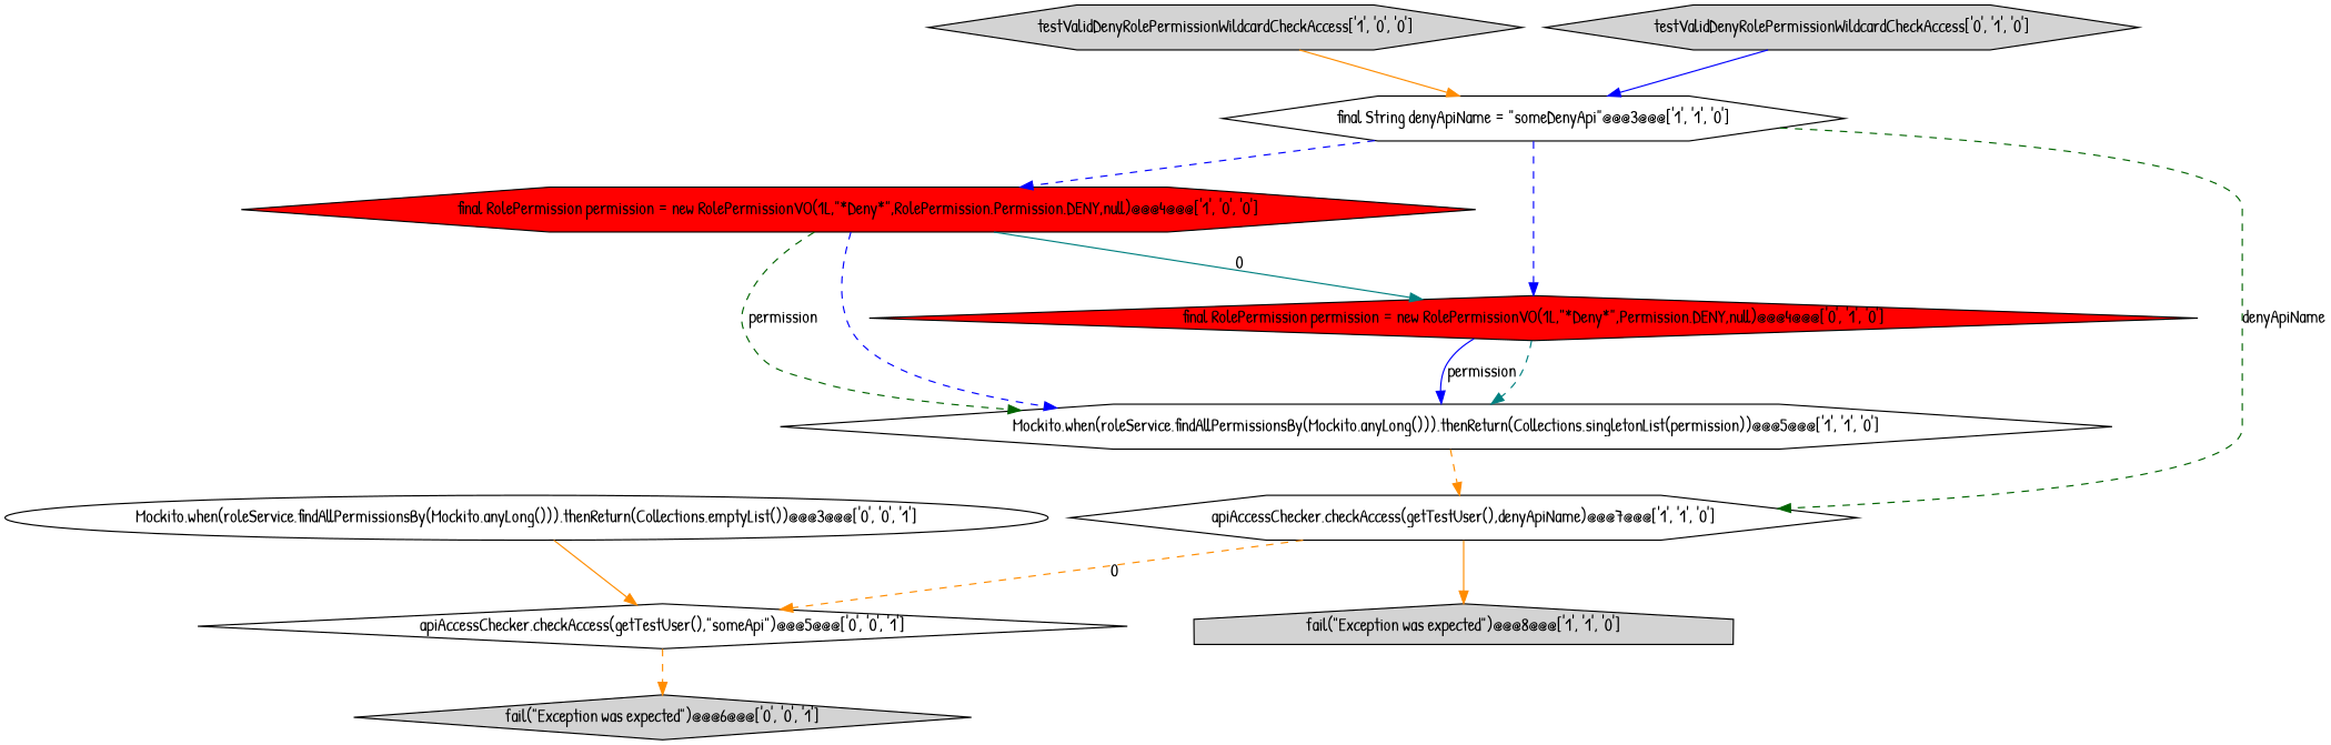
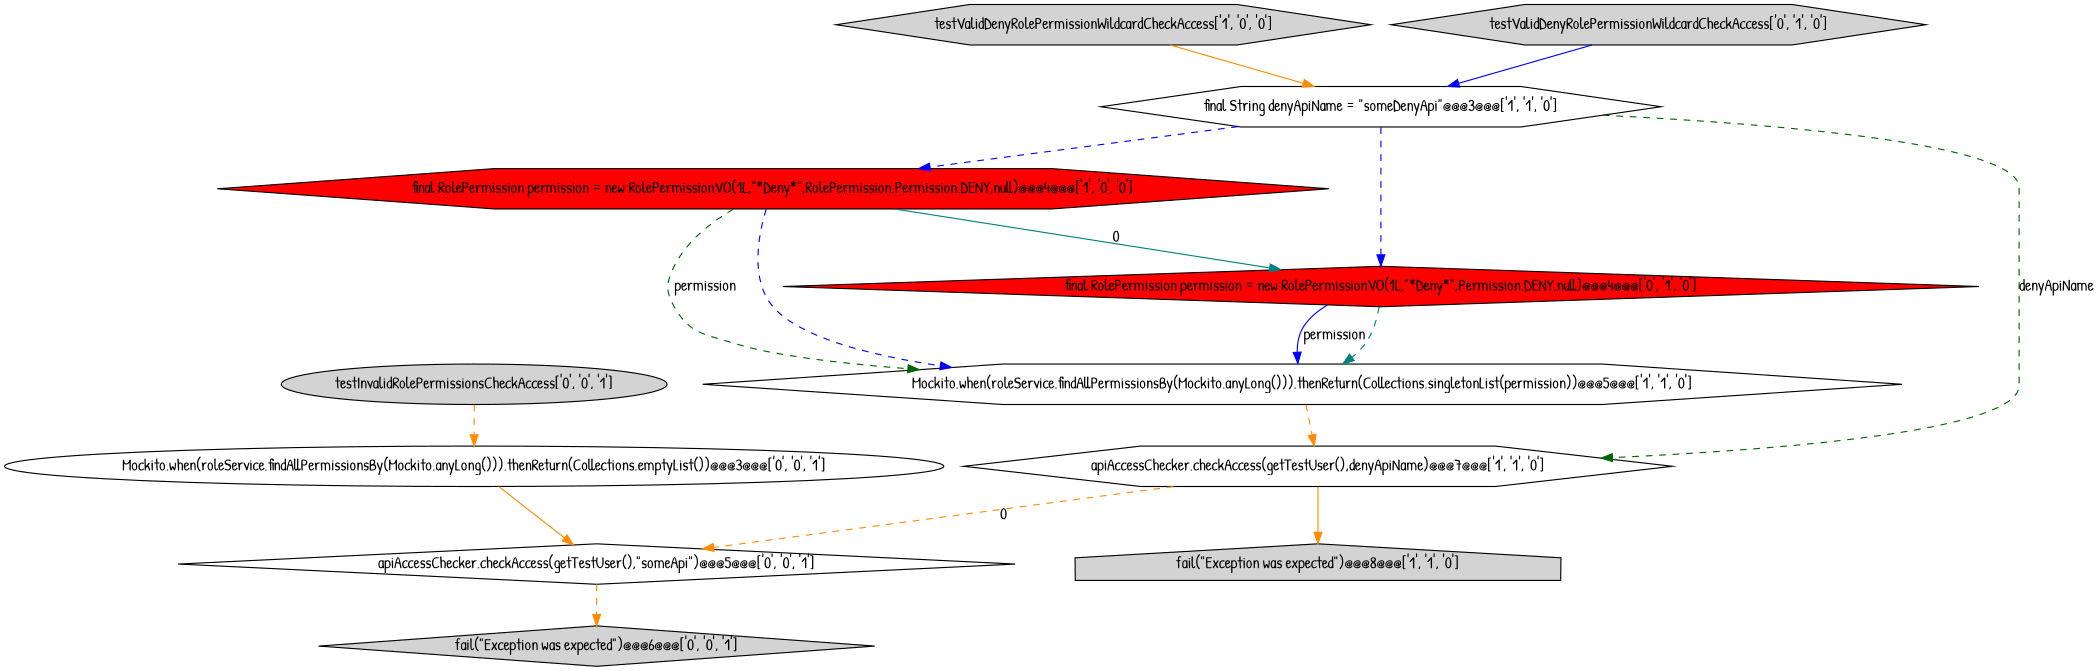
  digraph {
    fontname="Patrick Hand"
    node [fillcolor=white shape=hexagon style=filled fontname="Patrick Hand"]
    edge [style=dashed color=darkorange fontname="Patrick Hand"]
    n1 [fillcolor=red label="final RolePermission permission = new RolePermissionVO(1L,\"*Deny*\",RolePermission.Permission.DENY,null)@@@4@@@['1', '0', '0']"]
    n2 [label="Mockito.when(roleService.findAllPermissionsBy(Mockito.anyLong())).thenReturn(Collections.singletonList(permission))@@@5@@@['1', '1', '0']"]
    n3 [fillcolor=red label="final RolePermission permission = new RolePermissionVO(1L,\"*Deny*\",Permission.DENY,null)@@@4@@@['0', '1', '0']" shape=diamond]
    n4 [label="apiAccessChecker.checkAccess(getTestUser(),denyApiName)@@@7@@@['1', '1', '0']"]
+   n5 [fillcolor=lightgray label="testInvalidRolePermissionsCheckAccess['0', '0', '1']" shape=ellipse]
    n6 [label="Mockito.when(roleService.findAllPermissionsBy(Mockito.anyLong())).thenReturn(Collections.emptyList())@@@3@@@['0', '0', '1']" shape=ellipse]
    n7 [fillcolor=lightgray label="fail(\"Exception was expected\")@@@8@@@['1', '1', '0']" shape=house]
    n8 [fillcolor=lightgray label="testValidDenyRolePermissionWildcardCheckAccess['1', '0', '0']"]
    n9 [label="final String denyApiName = \"someDenyApi\"@@@3@@@['1', '1', '0']"]
    n10 [label="apiAccessChecker.checkAccess(getTestUser(),\"someApi\")@@@5@@@['0', '0', '1']" shape=diamond]
    n11 [fillcolor=lightgray label="fail(\"Exception was expected\")@@@6@@@['0', '0', '1']" shape=diamond]
    n12 [fillcolor=lightgray label="testValidDenyRolePermissionWildcardCheckAccess['0', '1', '0']"]
    n1 -> n2 [label=permission color=darkgreen]
    n1 -> n2 [color=blue]
    n1 -> n3 [label=0 style=solid color=teal]
    n2 -> n4
    n3 -> n2 [label=permission style=solid color=blue]
    n3 -> n2 [color=teal]
    n4 -> n7 [style=solid]
    n4 -> n10 [label=0]
+   n5 -> n6
    n6 -> n10 [style=solid]
    n8 -> n9 [style=solid]
    n9 -> n1 [color=blue]
    n9 -> n3 [color=blue]
    n9 -> n4 [label=denyApiName color=darkgreen]
    n10 -> n11
    n12 -> n9 [style=solid color=blue]
  }
